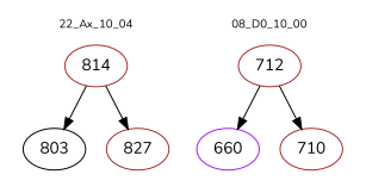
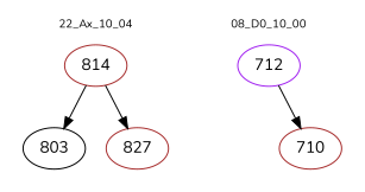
  digraph {
    fontname=Nunito
    node [color=brown fontname=Nunito]
    edge [color=black fontname=Nunito]
    n1 [label=814]
    n2 [color=black label=803]
    n3 [label=827]
-   n4 [label=712]
-   n5 [color=purple label=660]
+   n4 [color=purple label=712]
    n6 [label=710]
    subgraph cluster_1 {
      color=white
      fontsize=10
      label="22_Ax_10_04"
      n1
      n2
      n3
    }
    subgraph cluster_2 {
      color=white
      fontsize=10
      label="08_D0_10_00"
      n4
-     n5
      n6
    }
    n1 -> n2
    n1 -> n3
-   n4 -> n5
    n4 -> n6
  }
